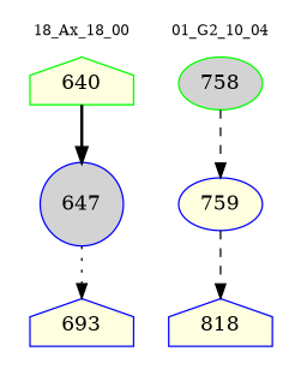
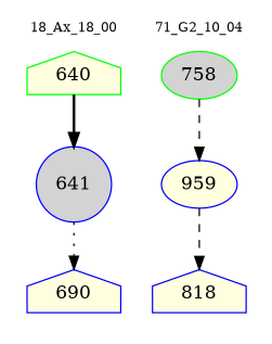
  digraph {
    node [color=blue fillcolor=lightyellow shape=house style=filled]
    edge [color=black style=dashed]
    n1 [color=green label=640]
-   n2 [fillcolor=lightgrey label=647 shape=circle]
-   n3 [label=693]
+   n2 [fillcolor=lightgrey label=641 shape=circle]
+   n3 [label=690]
    n4 [color=green fillcolor=lightgrey label=758 shape=ellipse]
-   n5 [label=759 shape=ellipse]
+   n5 [label=959 shape=ellipse]
    n6 [label=818]
    subgraph cluster_1 {
      color=white
      fontsize=10
      label="18_Ax_18_00"
      n1
      n2
      n3
    }
    subgraph cluster_2 {
      color=white
      fontsize=10
-     label="01_G2_10_04"
+     label="71_G2_10_04"
      n4
      n5
      n6
    }
    n1 -> n2 [style=bold]
    n2 -> n3 [style=dotted]
    n4 -> n5
    n5 -> n6
  }
